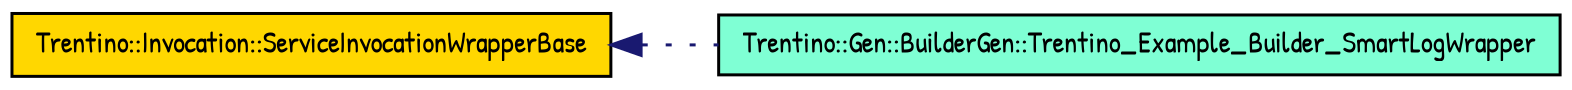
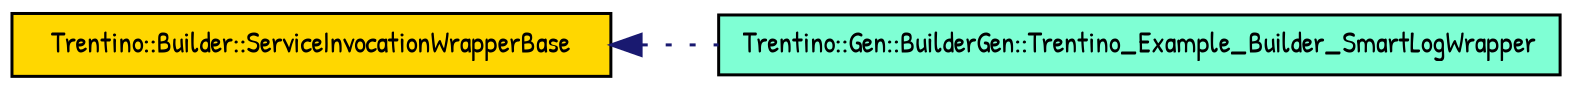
  digraph {
    rankdir=LR
    fontname="Patrick Hand"
    node [color=black fontname="Patrick Hand" fontsize=10 shape=record style=filled]
    n1 [fillcolor=aquamarine fontcolor=black height=0.2 label="Trentino::Gen::BuilderGen::Trentino_Example_Builder_SmartLogWrapper" width=0.4]
-   n2 [fillcolor=gold height=0.2 label="Trentino::Invocation::ServiceInvocationWrapperBase" width=0.4]
+   n2 [fillcolor=gold height=0.2 label="Trentino::Builder::ServiceInvocationWrapperBase" width=0.4]
    n2 -> n1 [color=midnightblue dir=back fontname="Patrick Hand" fontsize=10 labelfontname=Helvetica labelfontsize=10 style=dotted]
  }
